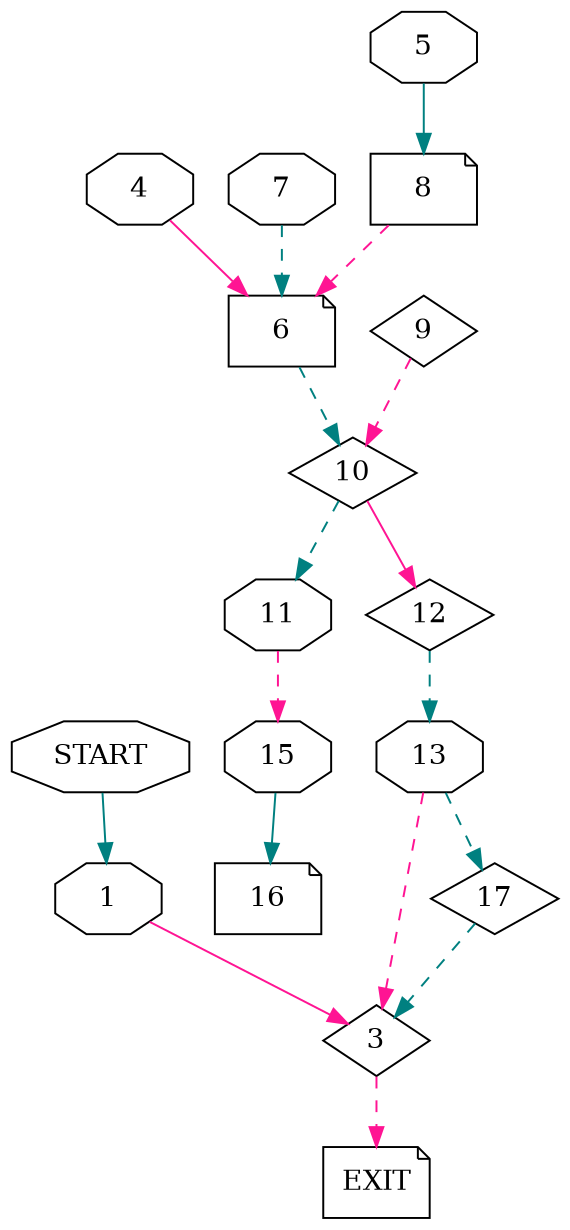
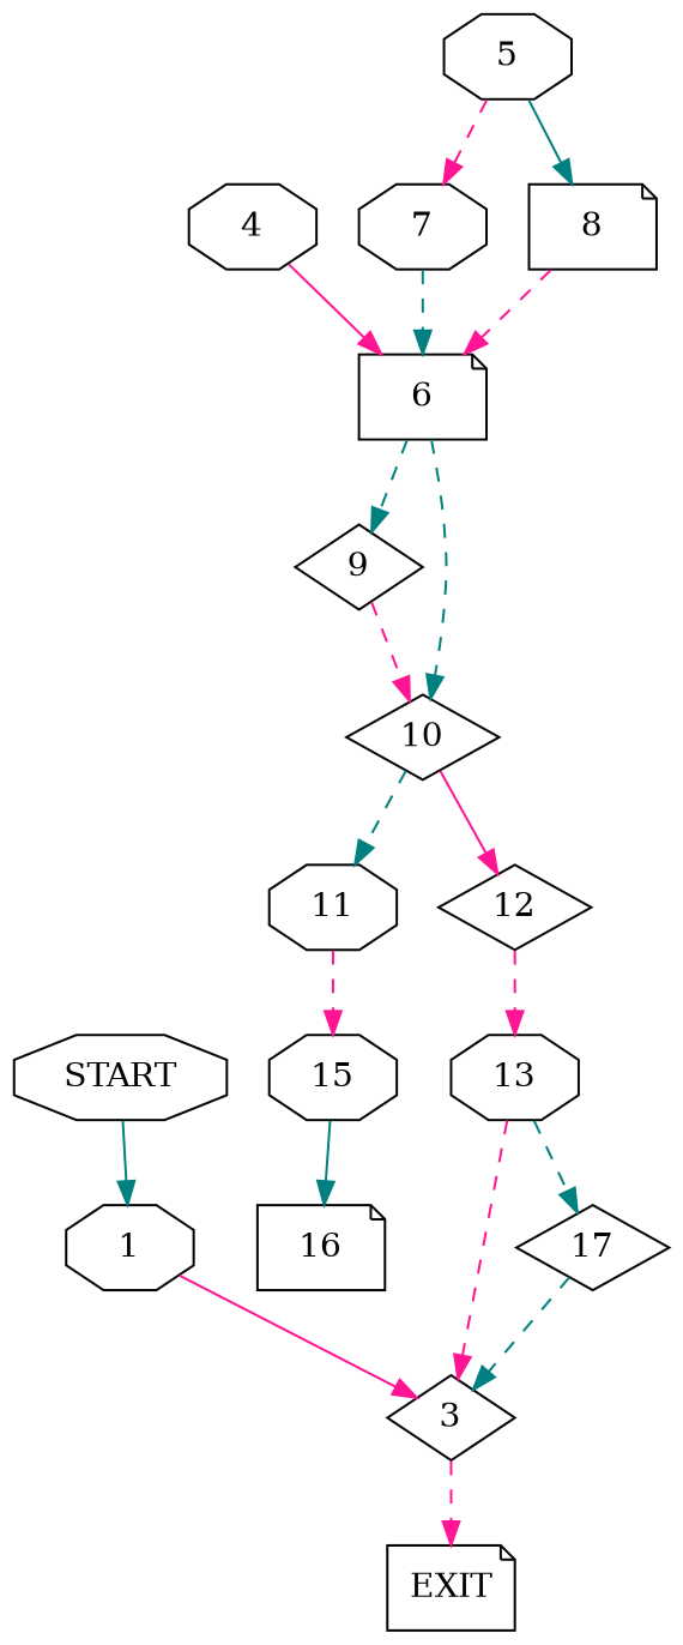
  digraph {
    node [shape=octagon]
    edge [color=teal style=dashed]
    n1 [label=START]
    1
    3 [shape=diamond]
    n4 [label=EXIT shape=note]
    6 [shape=note]
    4
    5
    7
    8 [shape=note]
    9 [shape=diamond]
    10 [shape=diamond]
    11
    12 [shape=diamond]
    15
    13
    16 [shape=note]
    17 [shape=diamond]
    n1 -> 1 [style=solid]
    1 -> 3 [color=deeppink style=solid]
    3 -> n4 [color=deeppink]
+   6 -> 9
    6 -> 10
    4 -> 6 [color=deeppink style=solid]
+   5 -> 7 [color=deeppink]
    5 -> 8 [style=solid]
    7 -> 6
    8 -> 6 [color=deeppink]
    9 -> 10 [color=deeppink]
    10 -> 11
    10 -> 12 [color=deeppink style=solid]
    11 -> 15 [color=deeppink]
-   12 -> 13
+   12 -> 13 [color=deeppink]
    15 -> 16 [style=solid]
    13 -> 3 [color=deeppink]
    13 -> 17
    17 -> 3
  }
